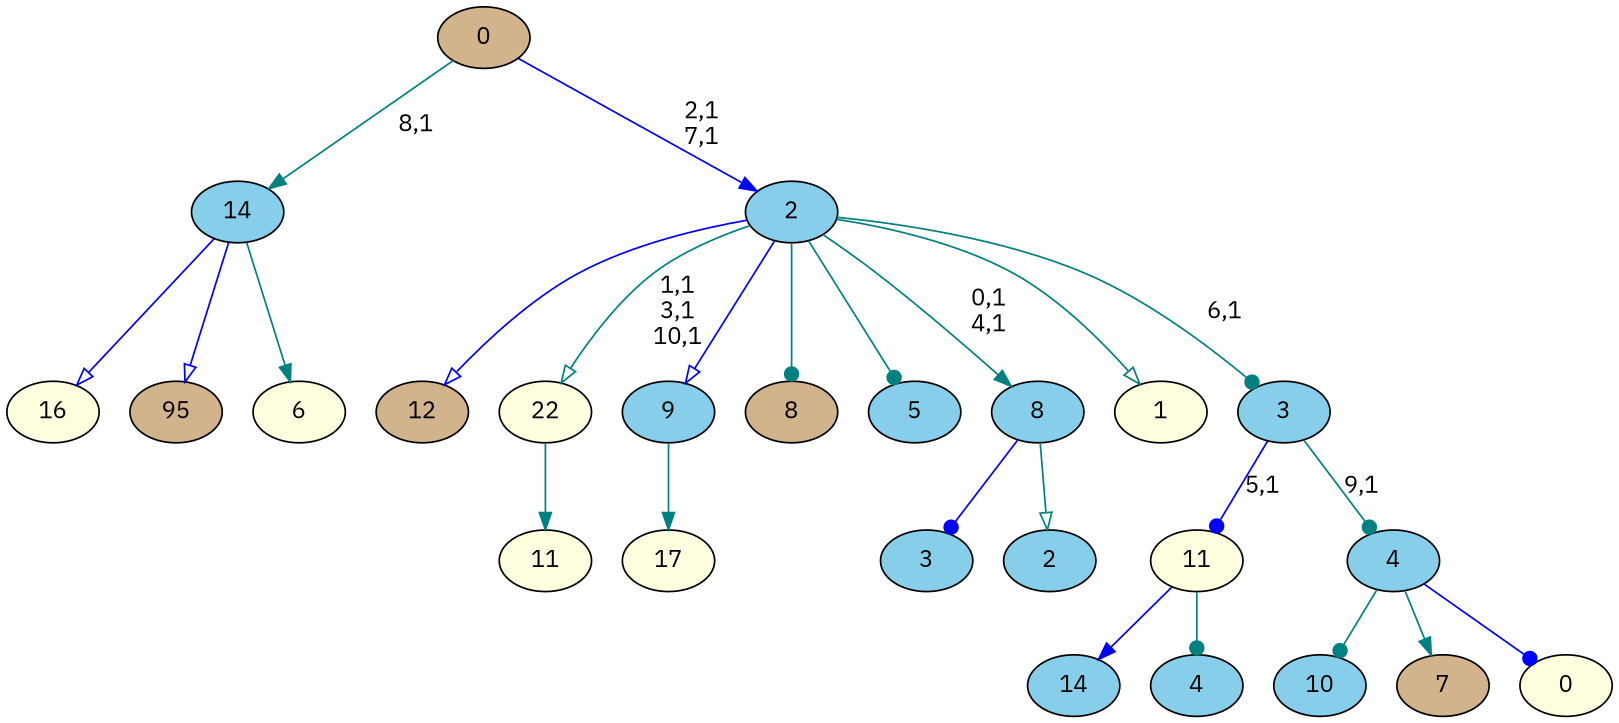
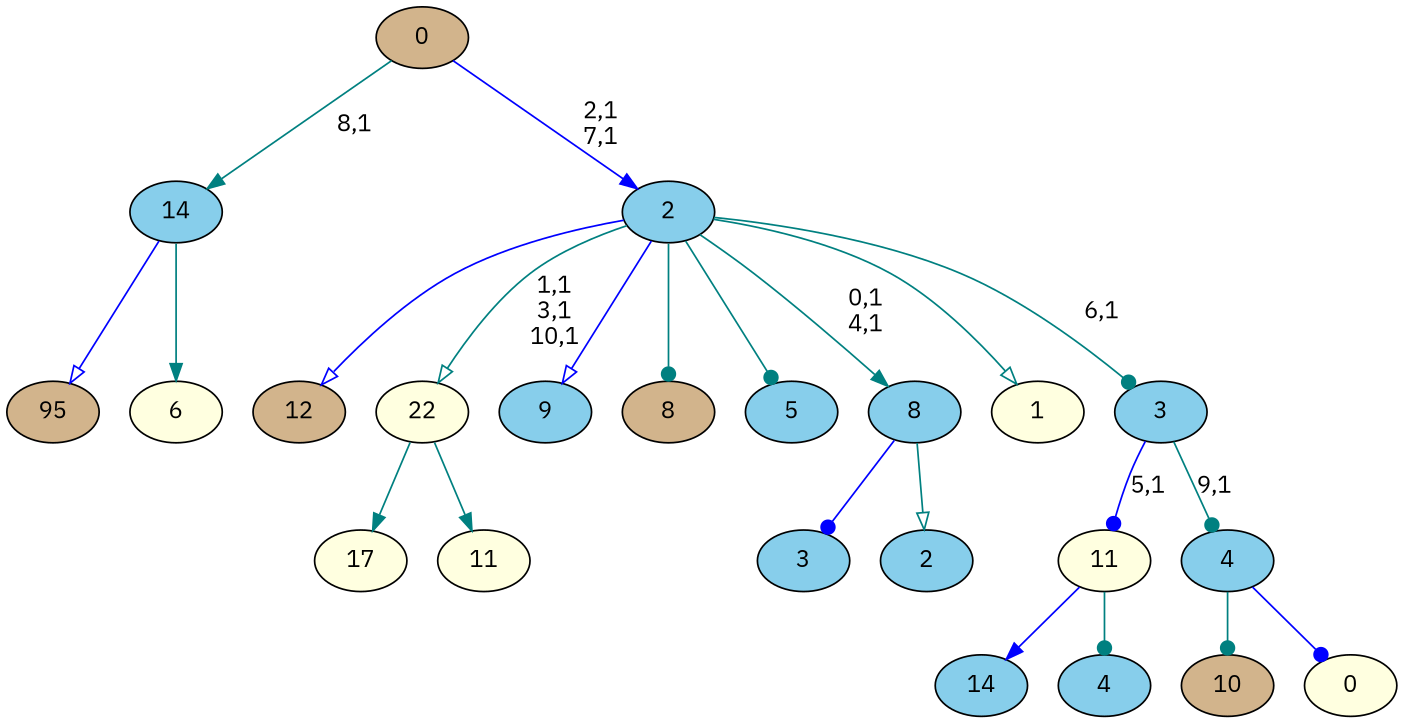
  digraph {
    fontname="IBM Plex Sans"
    node [fillcolor=skyblue fontname="IBM Plex Sans" style=filled]
    edge [arrowhead=dot color=teal fontname="IBM Plex Sans"]
    n1 [fillcolor=lightyellow label=17]
-   n2 [fillcolor=lightyellow label=16]
    n3 [fillcolor=tan label=95]
    n4 [label=14]
    n5 [fillcolor=tan label=12]
    n6 [fillcolor=lightyellow label=11]
    22 [fillcolor=lightyellow]
-   n8 [label=10]
+   n8 [fillcolor=tan label=10]
    n9 [label=9]
    n10 [fillcolor=tan label=8]
-   n11 [fillcolor=tan label=7]
    n12 [fillcolor=lightyellow label=6]
    14
    n14 [label=5]
    n15 [label=4]
    11 [fillcolor=lightyellow]
    n17 [label=3]
    n18 [label=2]
    8
    n20 [fillcolor=lightyellow label=1]
    n21 [fillcolor=lightyellow label=0]
    4
    3
    2
    0 [fillcolor=tan]
-   n9 -> n1 [arrowhead=normal]
+   22 -> n1 [arrowhead=normal]
    22 -> n6 [arrowhead=normal]
-   14 -> n2 [arrowhead=onormal color=blue]
    14 -> n3 [arrowhead=onormal color=blue]
    14 -> n12 [arrowhead=normal]
    11 -> n4 [arrowhead=normal color=blue]
    11 -> n15
    8 -> n17 [color=blue]
    8 -> n18 [arrowhead=onormal]
    4 -> n8
-   4 -> n11 [arrowhead=normal]
    4 -> n21 [color=blue]
    3 -> 11 [color=blue label="5,1"]
    3 -> 4 [label="9,1"]
    2 -> n5 [arrowhead=onormal color=blue]
    2 -> 22 [arrowhead=onormal label="1,1\n3,1\n10,1"]
    2 -> n9 [arrowhead=onormal color=blue]
    2 -> n10
    2 -> n14
    2 -> 8 [arrowhead=normal label="0,1\n4,1"]
    2 -> n20 [arrowhead=onormal]
    2 -> 3 [label="6,1"]
    0 -> 14 [arrowhead=normal label="8,1"]
    0 -> 2 [arrowhead=normal color=blue label="2,1\n7,1"]
  }
